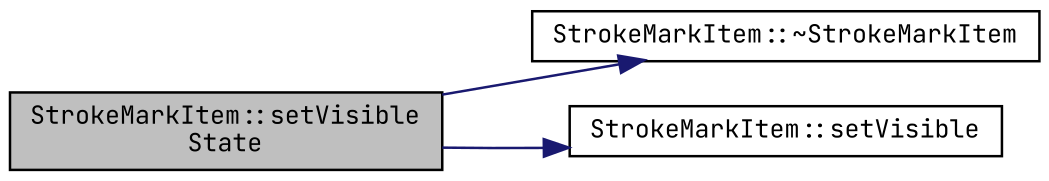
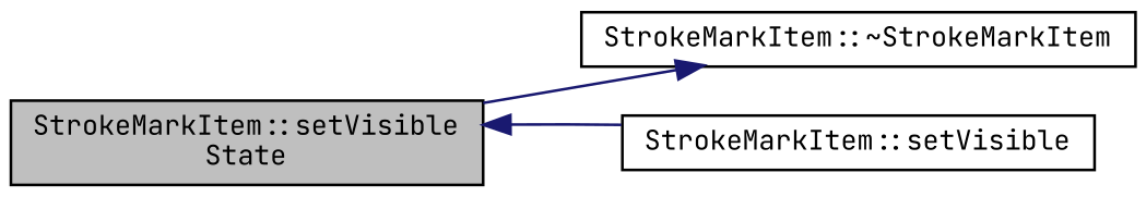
  digraph {
    fontname="JetBrains Mono"
    rankdir=LR
    node [color=black fillcolor=white fontname="JetBrains Mono" fontsize=10 shape=record style=filled]
    edge [color=midnightblue fontname="JetBrains Mono" fontsize=10 labelfontname=Helvetica labelfontsize=10 style=solid]
    n1 [fillcolor=grey75 fontcolor=black height=0.2 label="StrokeMarkItem::setVisible\lState" width=0.4]
    n2 [height=0.2 label="StrokeMarkItem::~StrokeMarkItem" width=0.4]
    n3 [height=0.2 label="StrokeMarkItem::setVisible" width=0.4]
    n1 -> n2
-   n1 -> n3
+   n3 -> n1
  }
